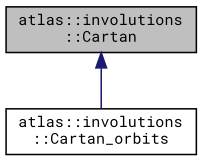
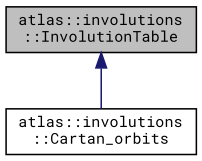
  digraph {
    fontname="Roboto Mono"
    node [color=black fontname="Roboto Mono" fontsize=10 shape=record style=filled]
-   n1 [fillcolor=grey75 fontcolor=black height=0.2 label="atlas::involutions\l::Cartan" width=0.4]
+   n1 [fillcolor=grey75 fontcolor=black height=0.2 label="atlas::involutions\l::InvolutionTable" width=0.4]
    n2 [fillcolor=white height=0.2 label="atlas::involutions\l::Cartan_orbits" width=0.4]
    n1 -> n2 [color=midnightblue dir=back fontname="Roboto Mono" fontsize=10 labelfontname=Helvetica labelfontsize=10 style=solid]
  }
